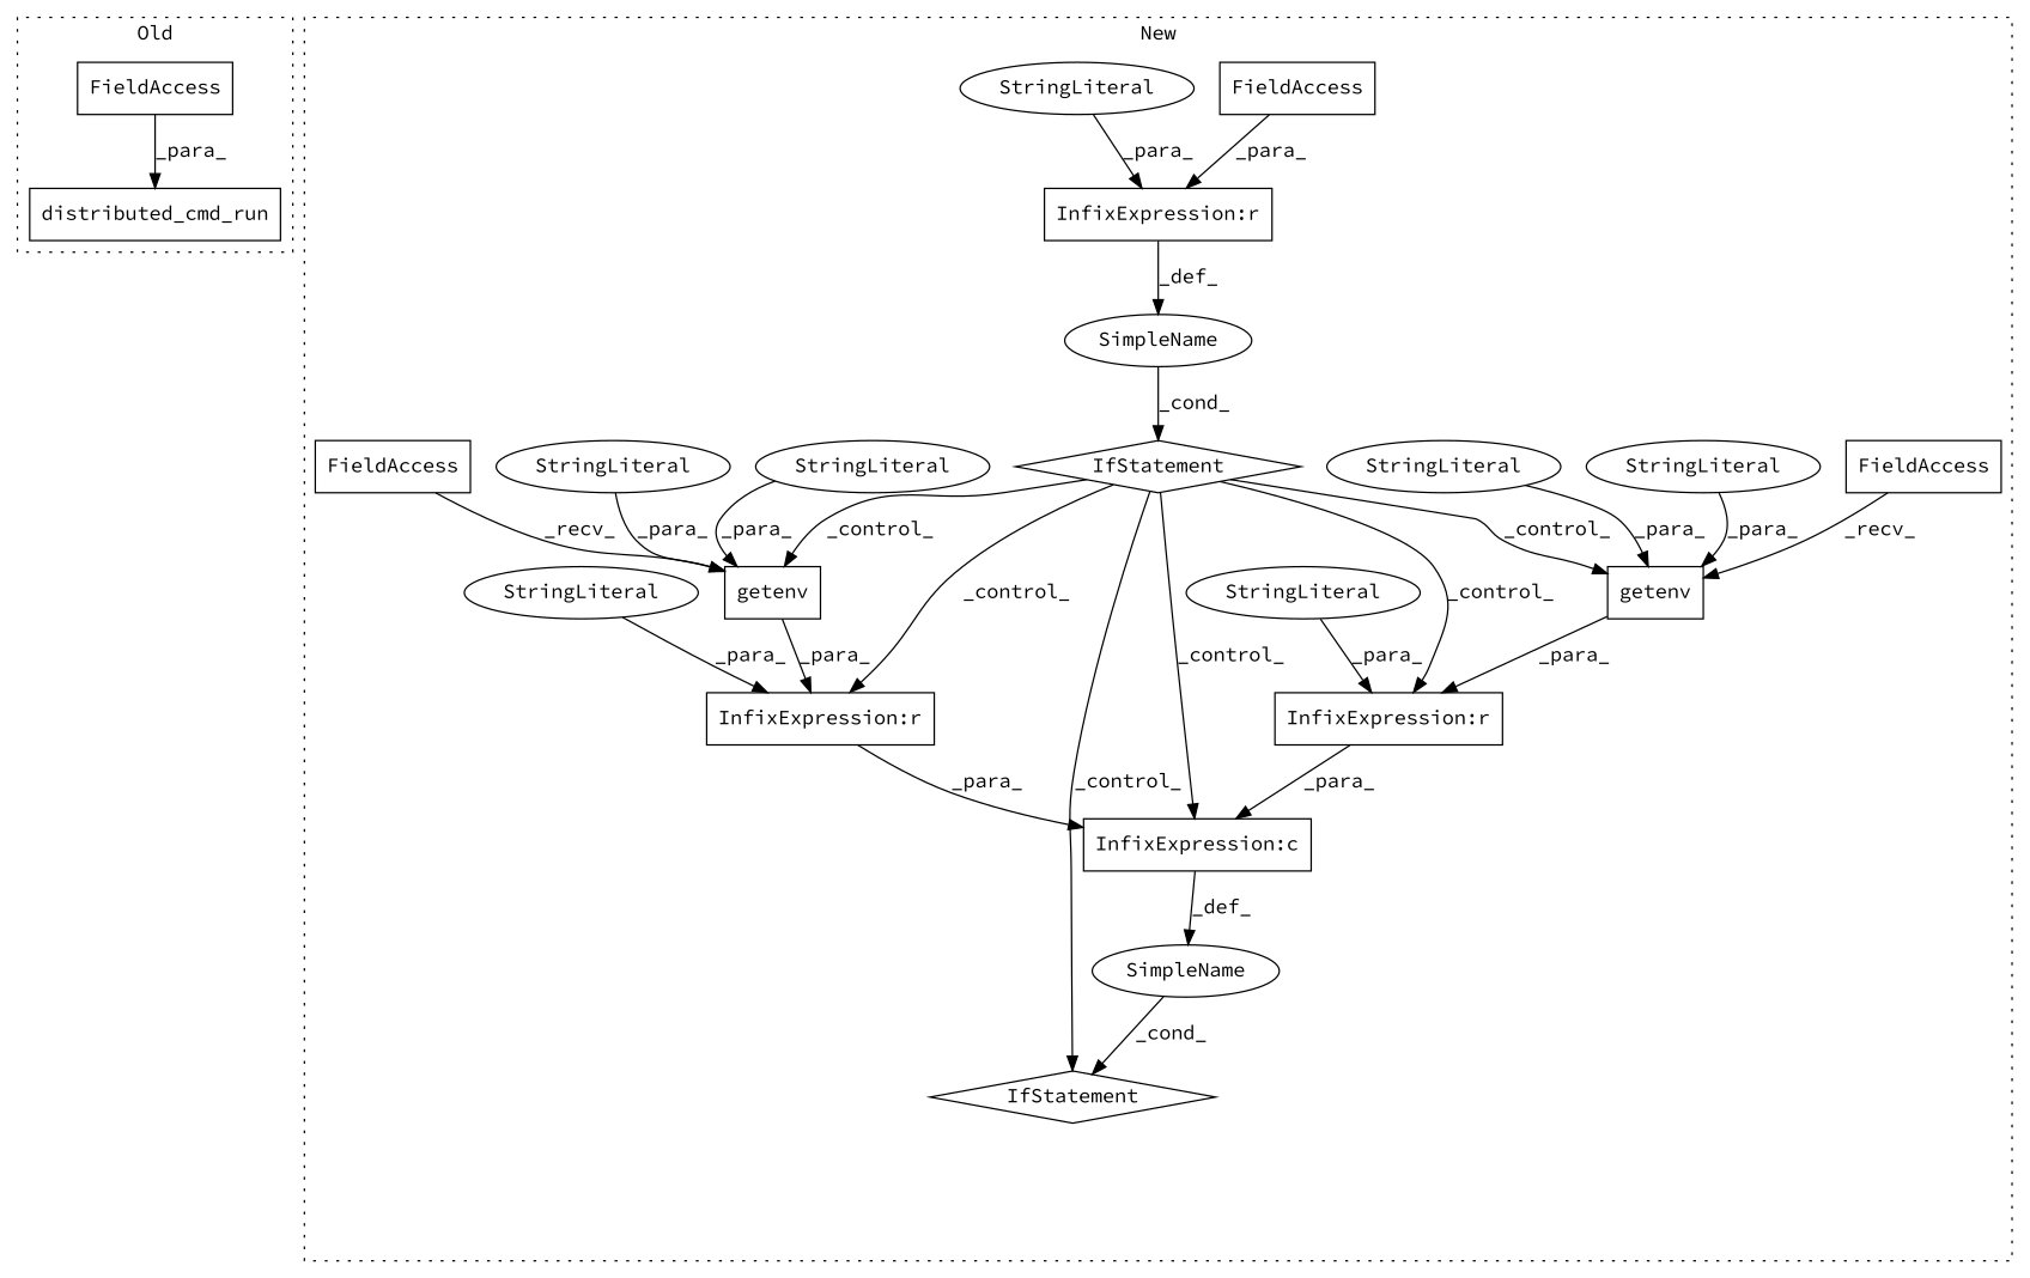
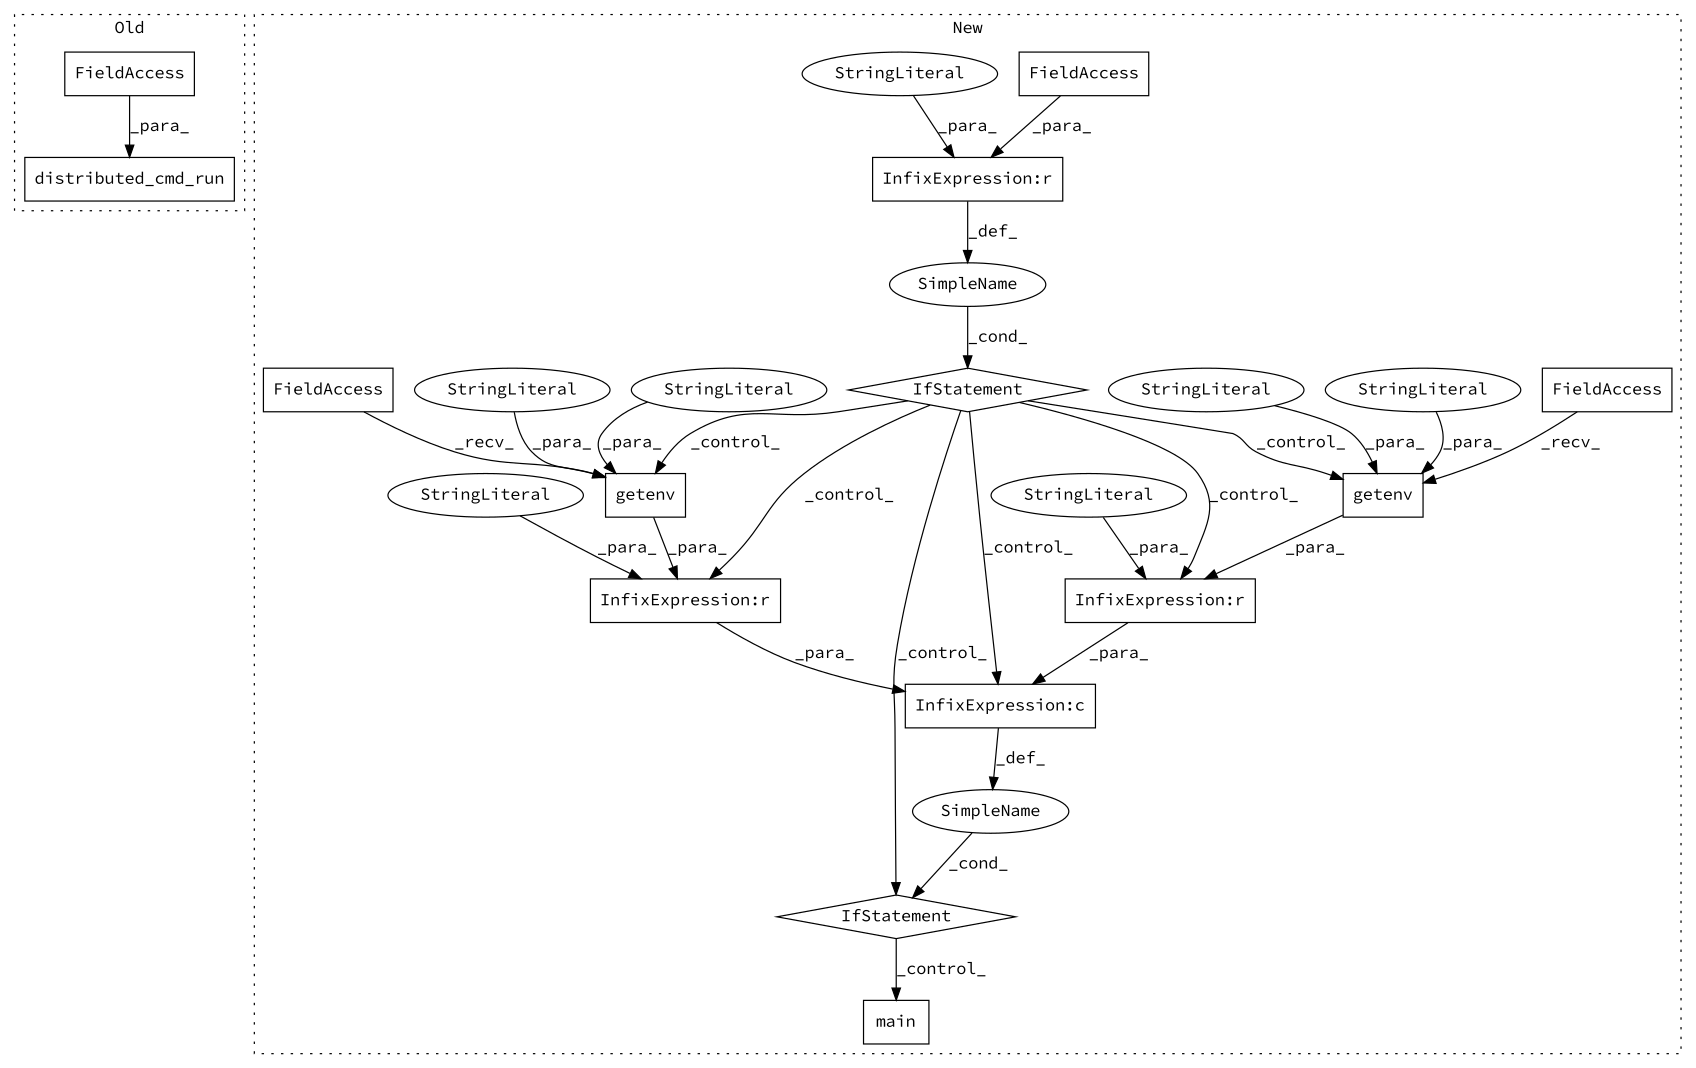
  digraph {
    fontname="Source Code Pro"
    node [a=45 l=4 shape=box fontname="Source Code Pro"]
    edge [fontname="Source Code Pro"]
    n1 [a=32 l="20,1" label=distributed_cmd_run s="1010,1035"]
    n2 [a=22 l=5 label=FieldAccess s=1030]
+   n3 [a=32 l=6 label=main s=1187]
    n4 [a=42 label=SimpleName shape=ellipse l=""]
    n5 [a=27 label="InfixExpression:c" s=1138]
    n6 [a=27 label="InfixExpression:r" s=1076]
    n7 [a=27 label="InfixExpression:r" s=1167]
    n8 [a=27 label="InfixExpression:r" s=1130]
    n9 [a=22 l=8 label=FieldAccess s=1068]
    n10 [a=42 label=SimpleName shape=ellipse l=""]
    n11 [a=25 l="4,2" label=IfStatement s="1100,1175" shape=diamond]
    n12 [l=3 label=StringLiteral s=1171 shape=ellipse]
    n13 [a=25 l="4,2" label=IfStatement s="1064,1090" shape=diamond]
    n14 [l=3 label=StringLiteral s=1134 shape=ellipse]
    n15 [l=10 label=StringLiteral s=1080 shape=ellipse]
    n16 [a=32 l="7,1" label=getenv s="1146,1166"]
    n17 [l=9 label=StringLiteral s=1153 shape=ellipse]
    n18 [l=3 label=StringLiteral s=1163 shape=ellipse]
    n19 [a=32 l="7,1" label=getenv s="1108,1129"]
    n20 [l=3 label=StringLiteral s=1126 shape=ellipse]
    n21 [l=10 label=StringLiteral s=1115 shape=ellipse]
    n22 [a=22 l=2 label=FieldAccess s=1143]
    n23 [a=22 l=2 label=FieldAccess s=1105]
    subgraph cluster_1 {
      label=Old
      style=dotted
      n1
      n2
    }
    subgraph cluster_2 {
      label=New
      style=dotted
+     n3
      n4
      n5
      n6
      n7
      n8
      n9
      n10
      n11
      n12
      n13
      n14
      n15
      n16
      n17
      n18
      n19
      n20
      n21
      n22
      n23
    }
    n2 -> n1 [label=_para_]
    n4 -> n13 [label=_cond_]
    n5 -> n10 [label=_def_]
    n6 -> n4 [label=_def_]
    n7 -> n5 [label=_para_]
    n8 -> n5 [label=_para_]
    n9 -> n6 [label=_para_]
    n10 -> n11 [label=_cond_]
+   n11 -> n3 [label=_control_]
    n12 -> n7 [label=_para_]
    n13 -> n5 [label=_control_]
    n13 -> n7 [label=_control_]
    n13 -> n8 [label=_control_]
    n13 -> n11 [label=_control_]
    n13 -> n16 [label=_control_]
    n13 -> n19 [label=_control_]
    n14 -> n8 [label=_para_]
    n15 -> n6 [label=_para_]
    n16 -> n7 [label=_para_]
    n17 -> n16 [label=_para_]
    n18 -> n16 [label=_para_]
    n19 -> n8 [label=_para_]
    n20 -> n19 [label=_para_]
    n21 -> n19 [label=_para_]
    n22 -> n16 [label=_recv_]
    n23 -> n19 [label=_recv_]
  }
